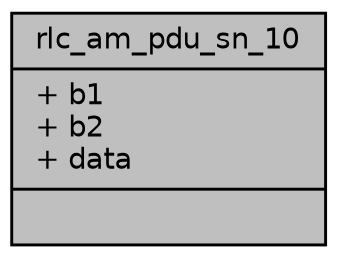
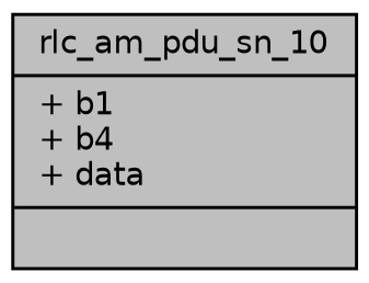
  digraph {
-   n1 [color=black fillcolor=grey75 fontcolor=black fontname=Helvetica fontsize=10 height=0.2 label="{rlc_am_pdu_sn_10\n|+ b1\l+ b2\l+ data\l|}" shape=record style=filled width=0.4]
+   n1 [color=black fillcolor=grey75 fontcolor=black fontname=Helvetica fontsize=10 height=0.2 label="{rlc_am_pdu_sn_10\n|+ b1\l+ b4\l+ data\l|}" shape=record style=filled width=0.4]
  }
